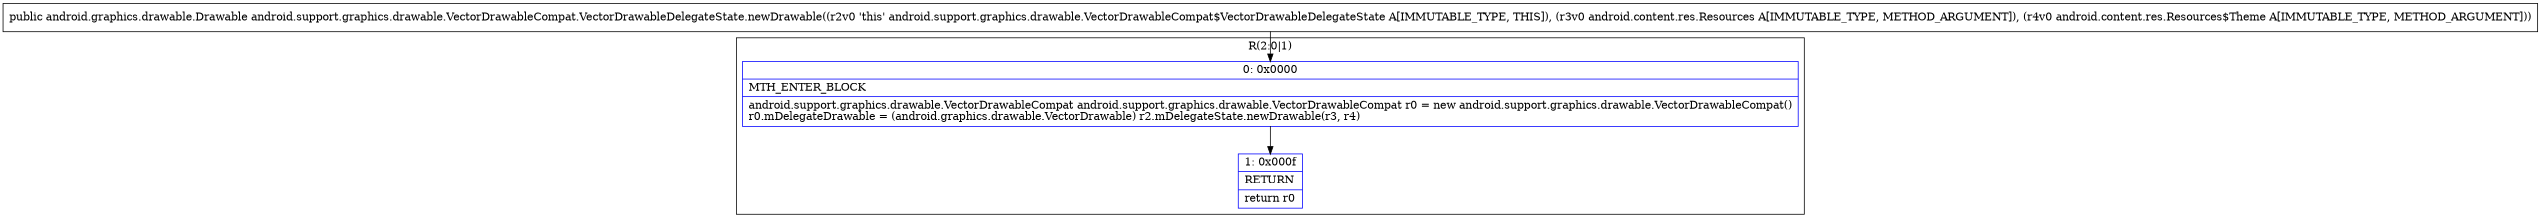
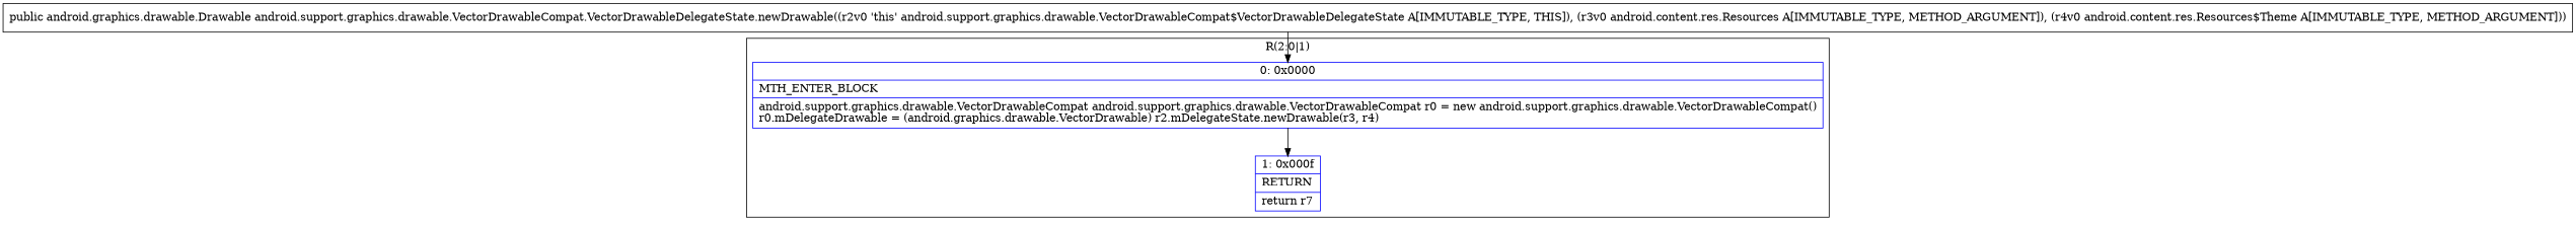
  digraph {
    node [color=blue shape=record]
    n1 [label="{0\:\ 0x0000|MTH_ENTER_BLOCK\l|android.support.graphics.drawable.VectorDrawableCompat android.support.graphics.drawable.VectorDrawableCompat r0 = new android.support.graphics.drawable.VectorDrawableCompat()\lr0.mDelegateDrawable = (android.graphics.drawable.VectorDrawable) r2.mDelegateState.newDrawable(r3, r4)\l}"]
-   n2 [label="{1\:\ 0x000f|RETURN\l|return r0\l}"]
+   n2 [label="{1\:\ 0x000f|RETURN\l|return r7\l}"]
    n3 [label="{public android.graphics.drawable.Drawable android.support.graphics.drawable.VectorDrawableCompat.VectorDrawableDelegateState.newDrawable((r2v0 'this' android.support.graphics.drawable.VectorDrawableCompat$VectorDrawableDelegateState A[IMMUTABLE_TYPE, THIS]), (r3v0 android.content.res.Resources A[IMMUTABLE_TYPE, METHOD_ARGUMENT]), (r4v0 android.content.res.Resources$Theme A[IMMUTABLE_TYPE, METHOD_ARGUMENT])) }" color=""]
    subgraph cluster_1 {
      label="R(2:0|1)"
      n1
      n2
    }
    n1 -> n2
    n3 -> n1
  }
